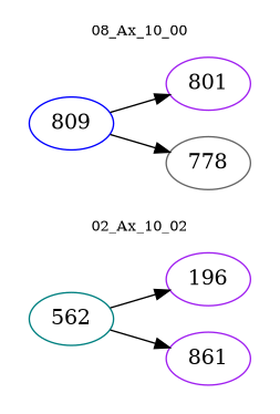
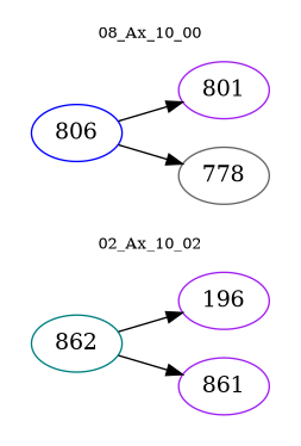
  digraph {
    rankdir=LR
    node [color=purple]
    edge [color=black]
-   n1 [color=teal label=562]
+   n1 [color=teal label=862]
    n2 [label=861]
    n3 [label=196]
-   n4 [color=blue label=809]
+   n4 [color=blue label=806]
    n5 [color=gray40 label=778]
    n6 [label=801]
    subgraph cluster_1 {
      color=white
      fontsize=10
      label="02_Ax_10_02"
      n1
      n2
      n3
    }
    subgraph cluster_2 {
      color=white
      fontsize=10
      label="08_Ax_10_00"
      n4
      n5
      n6
    }
    n1 -> n2
    n1 -> n3
    n4 -> n5
    n4 -> n6
  }
